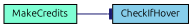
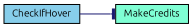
  digraph {
    rankdir=LR
    fontname=Ubuntu
    node [color=black fontname=Ubuntu fontsize=10 shape=record style=filled]
    n1 [fillcolor=aquamarine fontcolor=black height=0.2 label=MakeCredits width=0.4]
    n2 [fillcolor=skyblue height=0.2 label=CheckIfHover width=0.4]
-   n1 -> n2 [color=midnightblue fontname=Ubuntu fontsize=10 labelfontname=Helvetica labelfontsize=10 style=solid arrowhead=tee]
+   n2 -> n1 [color=midnightblue fontname=Ubuntu fontsize=10 labelfontname=Helvetica labelfontsize=10 style=solid arrowhead=tee]
  }
